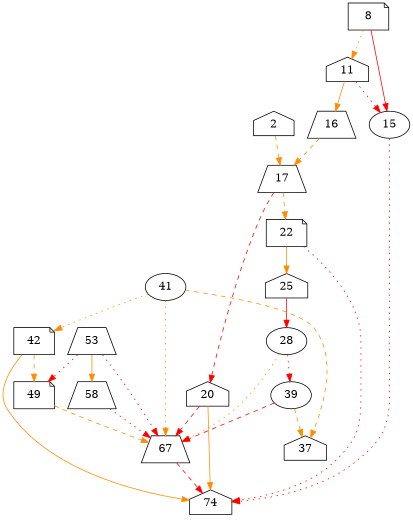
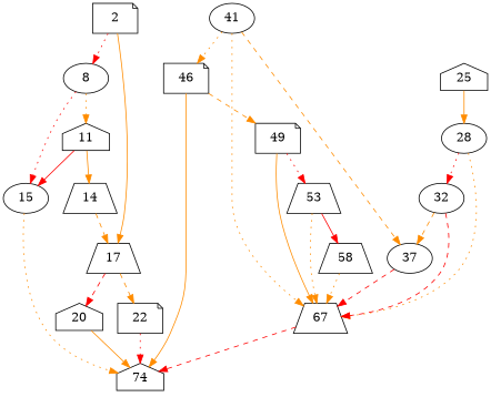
  strict digraph {
    node [shape=house]
    edge [color=darkorange cond=true style=dotted]
-   2 [entry=true]
-   8 [shape=note]
+   2 [entry=true shape=note]
+   8 [shape=ellipse]
    17 [shape=trapezium]
    11
    15 [shape=ellipse]
    22 [shape=note]
    20
-   16 [shape=trapezium]
+   16 [shape=trapezium label=14]
    74
    25
    28 [shape=ellipse]
-   46 [shape=note label=42]
+   46 [shape=note]
    49 [shape=note]
    67 [shape=trapezium]
-   32 [shape=ellipse label=39]
+   32 [shape=ellipse]
    53 [shape=trapezium]
-   37
+   37 [shape=ellipse]
    41 [shape=ellipse]
    58 [shape=trapezium]
-   2 -> 17 [cond=false style=dashed]
+   2 -> 8 [color=red]
+   2 -> 17 [cond=false style=solid]
    8 -> 11
-   8 -> 15 [color=red cond=false style=solid]
+   8 -> 15 [color=red cond=false]
    17 -> 22 [style=dashed]
    17 -> 20 [color=red cond=false style=dashed]
-   11 -> 15 [color=red cond=false]
+   11 -> 15 [color=red cond=false style=solid]
    11 -> 16 [style=solid]
-   15 -> 74 [color=red cond=""]
+   15 -> 74 [cond=""]
    22 -> 74 [color=red]
-   22 -> 25 [cond=false style=solid]
    20 -> 74 [style=solid cond=""]
    16 -> 17 [style=dashed cond=""]
-   25 -> 28 [color=red cond=false style=solid]
+   25 -> 28 [cond=false style=solid]
    28 -> 67
    28 -> 32 [color=red cond=false]
    46 -> 74 [style=solid]
    46 -> 49 [cond=false style=dashed]
-   49 -> 67 [style=dashed]
-   53 -> 49 [color=red cond=false]
+   49 -> 67 [style=solid]
+   49 -> 53 [color=red cond=false]
    67 -> 74 [color=red style=dashed cond=""]
    32 -> 67 [color=red style=dashed]
    32 -> 37 [cond=false style=dashed]
-   53 -> 67 [color=red]
-   53 -> 58 [cond=false style=solid]
-   20 -> 67 [color=red style=dashed]
+   53 -> 67
+   53 -> 58 [color=red cond=false style=solid]
+   37 -> 67 [color=red style=dashed]
    41 -> 46 [cond=false]
    41 -> 67
    41 -> 37 [cond=false style=dashed]
-   58 -> 67 [color=red]
+   58 -> 67
  }
